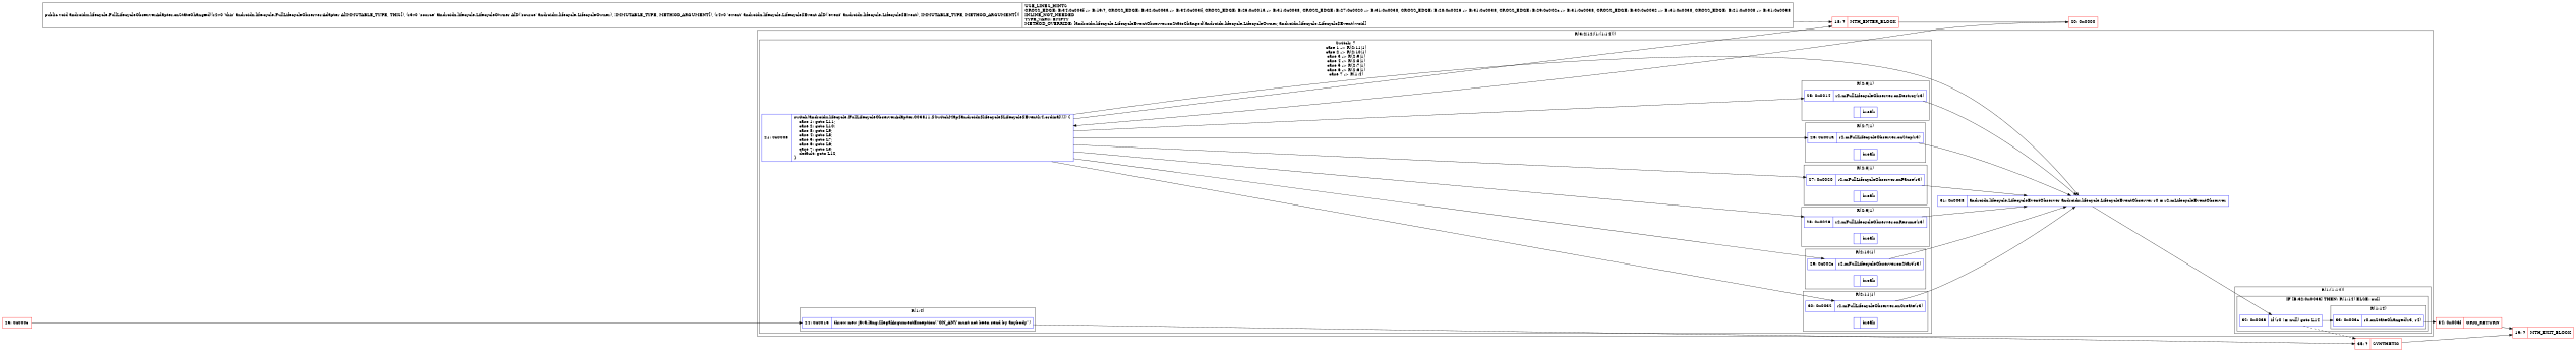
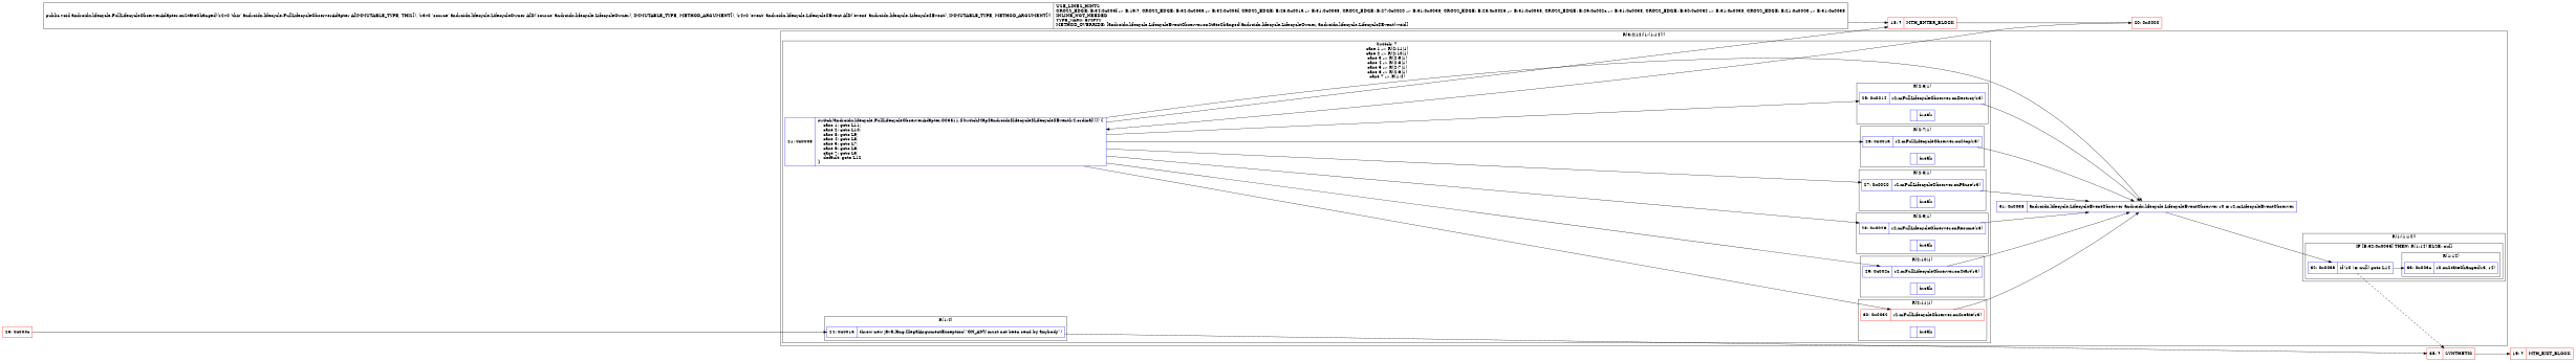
  digraph {
    rankdir=LR
    node [color=blue shape=record]
-   n1 [label="{30\:\ 0x0032|r2.mFullLifecycleObserver.onCreate(r3)\l}"]
+   n1 [color=red label="{30\:\ 0x0032|r2.mFullLifecycleObserver.onCreate(r3)\l}"]
    n2 [label="{|break\l}"]
    n3 [label="{29\:\ 0x002c|r2.mFullLifecycleObserver.onStart(r3)\l}"]
    n4 [label="{|break\l}"]
    n5 [label="{28\:\ 0x0026|r2.mFullLifecycleObserver.onResume(r3)\l}"]
    n6 [label="{|break\l}"]
    n7 [label="{27\:\ 0x0020|r2.mFullLifecycleObserver.onPause(r3)\l}"]
    n8 [label="{|break\l}"]
    n9 [label="{26\:\ 0x001a|r2.mFullLifecycleObserver.onStop(r3)\l}"]
    n10 [label="{|break\l}"]
    n11 [label="{25\:\ 0x0014|r2.mFullLifecycleObserver.onDestroy(r3)\l}"]
    n12 [label="{|break\l}"]
    n13 [label="{24\:\ 0x0013|throw new java.lang.IllegalArgumentException(\"ON_ANY must not been send by anybody\")\l}"]
    n14 [label="{21\:\ 0x0008|switch(androidx.lifecycle.FullLifecycleObserverAdapter.C03811.$SwitchMap$androidx$lifecycle$Lifecycle$Event[r4.ordinal()]) \{\l    case 1: goto L11;\l    case 2: goto L10;\l    case 8: goto L9;\l    case 4: goto L8;\l    case 5: goto L7;\l    case 6: goto L6;\l    case 7: goto L3;\l    default: goto L12;\l\}\l}"]
    n15 [label="{33\:\ 0x003c|r0.onStateChanged(r3, r4)\l}"]
    n16 [label="{32\:\ 0x003a|if (r0 != null) goto L14\l}"]
    n17 [label="{31\:\ 0x0038|androidx.lifecycle.LifecycleEventObserver androidx.lifecycle.LifecycleEventObserver r0 = r2.mLifecycleEventObserver\l}"]
    n18 [color=red label="{35\:\ ?|SYNTHETIC\l}"]
    n19 [color=red label="{18\:\ ?|MTH_ENTER_BLOCK\l}"]
-   n20 [color=red label="{34\:\ 0x003f|ORIG_RETURN\l}"]
    n21 [color=red label="{23\:\ 0x000c}"]
    n22 [color=red label="{19\:\ ?|MTH_EXIT_BLOCK\l}"]
    n23 [color=red label="{20\:\ 0x0000}"]
    n24 [label="{public void androidx.lifecycle.FullLifecycleObserverAdapter.onStateChanged((r2v0 'this' androidx.lifecycle.FullLifecycleObserverAdapter A[IMMUTABLE_TYPE, THIS]), (r3v0 'source' androidx.lifecycle.LifecycleOwner A[D('source' androidx.lifecycle.LifecycleOwner), IMMUTABLE_TYPE, METHOD_ARGUMENT]), (r4v0 'event' androidx.lifecycle.Lifecycle$Event A[D('event' androidx.lifecycle.Lifecycle$Event), IMMUTABLE_TYPE, METHOD_ARGUMENT]))  | USE_LINES_HINTS\lCROSS_EDGE: B:34:0x003f \-\> B:19:?, CROSS_EDGE: B:32:0x003a \-\> B:34:0x003f, CROSS_EDGE: B:26:0x001a \-\> B:31:0x0038, CROSS_EDGE: B:27:0x0020 \-\> B:31:0x0038, CROSS_EDGE: B:28:0x0026 \-\> B:31:0x0038, CROSS_EDGE: B:29:0x002c \-\> B:31:0x0038, CROSS_EDGE: B:30:0x0032 \-\> B:31:0x0038, CROSS_EDGE: B:21:0x0008 \-\> B:31:0x0038\lINLINE_NOT_NEEDED\lTYPE_VARS: EMPTY\lMETHOD_OVERRIDE: [androidx.lifecycle.LifecycleEventObserver.onStateChanged(androidx.lifecycle.LifecycleOwner, androidx.lifecycle.Lifecycle$Event):void]\l}" color=""]
    subgraph cluster_1 {
      label="R(3:2|12|(1:(1:14)))"
      n17
      subgraph cluster_2 {
        label="Switch: 7\n case 1 -> R(2:11|1)\n case 2 -> R(2:10|1)\n case 3 -> R(2:9|1)\n case 4 -> R(2:8|1)\n case 5 -> R(2:7|1)\n case 6 -> R(2:6|1)\n case 7 -> R(1:4)"
        n14
        subgraph cluster_3 {
          label="R(2:11|1)"
          n1
          n2
        }
        subgraph cluster_4 {
          label="R(2:10|1)"
          n3
          n4
        }
        subgraph cluster_5 {
          label="R(2:9|1)"
          n5
          n6
        }
        subgraph cluster_6 {
          label="R(2:8|1)"
          n7
          n8
        }
        subgraph cluster_7 {
          label="R(2:7|1)"
          n9
          n10
        }
        subgraph cluster_8 {
          label="R(2:6|1)"
          n11
          n12
        }
        subgraph cluster_9 {
          label="R(1:4)"
          n13
        }
      }
      subgraph cluster_10 {
        label="R(1:(1:14))"
        subgraph cluster_11 {
          label="IF [B:32:0x003a] THEN: R(1:14) ELSE: null"
          n16
          subgraph cluster_12 {
            label="R(1:14)"
            n15
          }
        }
      }
    }
    n1 -> n17
    n3 -> n17
    n5 -> n17
    n7 -> n17
    n9 -> n17
    n11 -> n17
    n13 -> n18
    n14 -> n1
    n14 -> n3
    n14 -> n5
    n14 -> n7
    n14 -> n9
    n14 -> n11
    n14 -> n17
    n14 -> n19
-   n15 -> n20
    n16 -> n15
    n16 -> n18 [style=dashed]
    n17 -> n16
    n18 -> n22
    n19 -> n23
-   n20 -> n22
    n21 -> n13
    n23 -> n14
    n24 -> n19
  }
